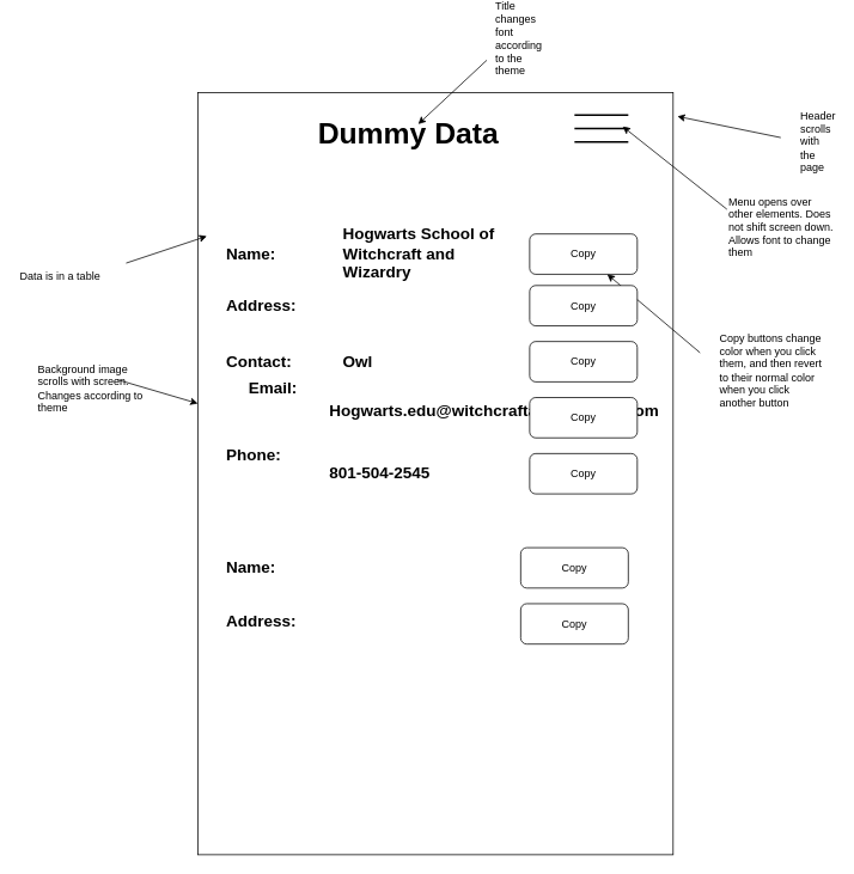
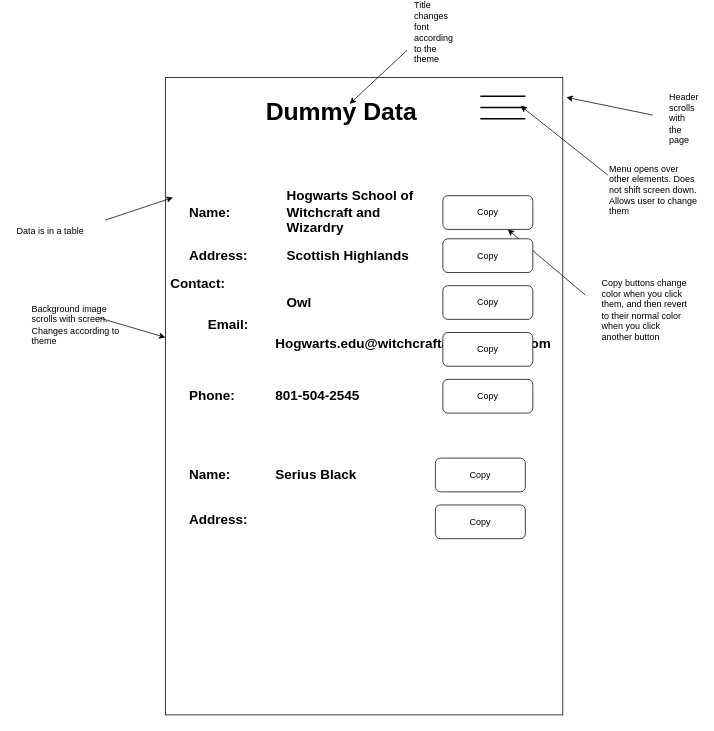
  <mxCell id="0" />
  <mxCell id="1" parent="0" />
  <mxCell id="2" value="" style="rounded=0;whiteSpace=wrap;html=1;" vertex="1" parent="1"><mxGeometry x="220" y="90" width="530" height="850" as="geometry" /></mxCell>
  <mxCell id="3" value="&lt;h1&gt;&lt;font style=&quot;font-size: 33px&quot;&gt;Dummy Data&lt;/font&gt;&lt;/h1&gt;" style="text;html=1;strokeColor=none;fillColor=none;align=center;verticalAlign=middle;whiteSpace=wrap;rounded=0;" vertex="1" parent="1"><mxGeometry x="340" y="125" width="230" height="20" as="geometry" /></mxCell>
  <mxCell id="4" value="" style="line;strokeWidth=2;html=1;" vertex="1" parent="1"><mxGeometry x="640" y="110" width="60" height="10" as="geometry" /></mxCell>
  <mxCell id="5" value="" style="line;strokeWidth=2;html=1;" vertex="1" parent="1"><mxGeometry x="640" y="125" width="60" height="10" as="geometry" /></mxCell>
  <mxCell id="6" value="" style="line;strokeWidth=2;html=1;" vertex="1" parent="1"><mxGeometry x="640" y="140" width="60" height="10" as="geometry" /></mxCell>
  <mxCell id="7" value="" style="endArrow=classic;html=1;entryX=1.009;entryY=0.031;entryDx=0;entryDy=0;entryPerimeter=0;" edge="1" parent="1" target="2"><mxGeometry width="50" height="50" relative="1" as="geometry"><mxPoint x="870" y="140" as="sourcePoint" /><mxPoint x="920" y="90" as="targetPoint" /></mxGeometry></mxCell>
  <mxCell id="8" value="Header scrolls with the page" style="text;html=1;strokeColor=none;fillColor=none;align=left;verticalAlign=middle;whiteSpace=wrap;rounded=0;" vertex="1" parent="1"><mxGeometry x="890" y="135" width="40" height="20" as="geometry" /></mxCell>
  <mxCell id="9" value="Title changes font according to the theme" style="text;html=1;strokeColor=none;fillColor=none;align=left;verticalAlign=middle;whiteSpace=wrap;rounded=0;" vertex="1" parent="1"><mxGeometry x="550" y="20" width="40" height="20" as="geometry" /></mxCell>
  <mxCell id="10" value="" style="endArrow=classic;html=1;" edge="1" parent="1" target="3"><mxGeometry width="50" height="50" relative="1" as="geometry"><mxPoint x="542.23" y="53.65" as="sourcePoint" /><mxPoint x="427" y="30" as="targetPoint" /></mxGeometry></mxCell>
- <mxCell id="11" value="Menu opens over other elements. Does not shift screen down. Allows font to change them" style="text;html=1;strokeColor=none;fillColor=none;align=left;verticalAlign=middle;whiteSpace=wrap;rounded=0;" vertex="1" parent="1"><mxGeometry x="810" y="230" width="120" height="20" as="geometry" /></mxCell>
+ <mxCell id="11" value="Menu opens over other elements. Does not shift screen down. Allows user to change them" style="text;html=1;strokeColor=none;fillColor=none;align=left;verticalAlign=middle;whiteSpace=wrap;rounded=0;" vertex="1" parent="1"><mxGeometry x="810" y="230" width="120" height="20" as="geometry" /></mxCell>
  <mxCell id="12" value="" style="endArrow=classic;html=1;entryX=0.896;entryY=0.268;entryDx=0;entryDy=0;entryPerimeter=0;" edge="1" parent="1" target="5"><mxGeometry width="50" height="50" relative="1" as="geometry"><mxPoint x="810" y="220" as="sourcePoint" /><mxPoint x="820" y="160" as="targetPoint" /></mxGeometry></mxCell>
  <mxCell id="13" value="&lt;h2&gt;Hogwarts School of Witchcraft and Wizardry&lt;/h2&gt;" style="text;html=1;strokeColor=none;fillColor=none;align=left;verticalAlign=middle;whiteSpace=wrap;rounded=0;" vertex="1" parent="1"><mxGeometry x="380" y="260" width="190" height="20" as="geometry" /></mxCell>
  <mxCell id="14" value="Background image scrolls with screen. Changes according to theme" style="text;html=1;strokeColor=none;fillColor=none;align=left;verticalAlign=middle;whiteSpace=wrap;rounded=0;" vertex="1" parent="1"><mxGeometry x="40" y="410" width="120" height="20" as="geometry" /></mxCell>
  <mxCell id="15" value="" style="endArrow=classic;html=1;exitX=0.75;exitY=0;exitDx=0;exitDy=0;" edge="1" parent="1" source="14" target="2"><mxGeometry width="50" height="50" relative="1" as="geometry"><mxPoint x="196.24" y="362.32" as="sourcePoint" /><mxPoint x="80" y="270" as="targetPoint" /></mxGeometry></mxCell>
  <mxCell id="16" value="Copy" style="rounded=1;whiteSpace=wrap;html=1;" vertex="1" parent="1"><mxGeometry x="590" y="247.5" width="120" height="45" as="geometry" /></mxCell>
  <mxCell id="17" value="" style="endArrow=classic;html=1;" edge="1" parent="1" target="16"><mxGeometry width="50" height="50" relative="1" as="geometry"><mxPoint x="780" y="380" as="sourcePoint" /><mxPoint x="830" y="330" as="targetPoint" /></mxGeometry></mxCell>
  <mxCell id="18" value="Copy buttons change color when you click them, and then revert to their normal color when you click another button" style="text;html=1;strokeColor=none;fillColor=none;align=left;verticalAlign=middle;whiteSpace=wrap;rounded=0;" vertex="1" parent="1"><mxGeometry x="800" y="390" width="120" height="20" as="geometry" /></mxCell>
  <mxCell id="19" value="&lt;h2&gt;Name:&lt;/h2&gt;" style="text;html=1;strokeColor=none;fillColor=none;align=left;verticalAlign=middle;whiteSpace=wrap;rounded=0;" vertex="1" parent="1"><mxGeometry x="250" y="260" width="70" height="20" as="geometry" /></mxCell>
  <mxCell id="20" value="&lt;h2&gt;Address:&lt;/h2&gt;" style="text;html=1;strokeColor=none;fillColor=none;align=left;verticalAlign=middle;whiteSpace=wrap;rounded=0;" vertex="1" parent="1"><mxGeometry x="250" y="317.5" width="70" height="20" as="geometry" /></mxCell>
+ <mxCell id="21" value="&lt;h2&gt;Scottish Highlands&lt;/h2&gt;" style="text;html=1;strokeColor=none;fillColor=none;align=left;verticalAlign=middle;whiteSpace=wrap;rounded=0;" vertex="1" parent="1"><mxGeometry x="380" y="317.5" width="190" height="20" as="geometry" /></mxCell>
  <mxCell id="22" value="Copy" style="rounded=1;whiteSpace=wrap;html=1;" vertex="1" parent="1"><mxGeometry x="590" y="305" width="120" height="45" as="geometry" /></mxCell>
- <mxCell id="23" value="&lt;h2&gt;Contact:&lt;/h2&gt;" style="text;html=1;strokeColor=none;fillColor=none;align=left;verticalAlign=middle;whiteSpace=wrap;rounded=0;" vertex="1" parent="1"><mxGeometry x="250" y="380" width="70" height="20" as="geometry" /></mxCell>
+ <mxCell id="23" value="&lt;h2&gt;Contact:&lt;/h2&gt;" style="text;html=1;strokeColor=none;fillColor=none;align=left;verticalAlign=middle;whiteSpace=wrap;rounded=0;" vertex="1" parent="1"><mxGeometry x="225" y="355" width="70" height="20" as="geometry" /></mxCell>
  <mxCell id="24" value="&lt;h2&gt;Owl&lt;/h2&gt;" style="text;html=1;strokeColor=none;fillColor=none;align=left;verticalAlign=middle;whiteSpace=wrap;rounded=0;" vertex="1" parent="1"><mxGeometry x="380" y="380" width="190" height="20" as="geometry" /></mxCell>
  <mxCell id="25" value="Copy" style="rounded=1;whiteSpace=wrap;html=1;" vertex="1" parent="1"><mxGeometry x="590" y="367.5" width="120" height="45" as="geometry" /></mxCell>
  <mxCell id="26" value="&lt;h2&gt;Email:&lt;/h2&gt;" style="text;html=1;strokeColor=none;fillColor=none;align=left;verticalAlign=middle;whiteSpace=wrap;rounded=0;" vertex="1" parent="1"><mxGeometry x="275" y="410" width="70" height="20" as="geometry" /></mxCell>
  <mxCell id="27" value="&lt;h2&gt;Hogwarts.edu@witchcraftandwizardry.com&lt;/h2&gt;" style="text;html=1;strokeColor=none;fillColor=none;align=left;verticalAlign=middle;whiteSpace=wrap;rounded=0;" vertex="1" parent="1"><mxGeometry x="365" y="410" width="120" height="70" as="geometry" /></mxCell>
  <mxCell id="28" value="Copy" style="rounded=1;whiteSpace=wrap;html=1;" vertex="1" parent="1"><mxGeometry x="590" y="430" width="120" height="45" as="geometry" /></mxCell>
  <mxCell id="29" value="" style="endArrow=classic;html=1;" edge="1" parent="1"><mxGeometry width="50" height="50" relative="1" as="geometry"><mxPoint x="140" y="280" as="sourcePoint" /><mxPoint x="230" y="250" as="targetPoint" /></mxGeometry></mxCell>
  <mxCell id="30" value="Data is in a table" style="text;html=1;strokeColor=none;fillColor=none;align=left;verticalAlign=middle;whiteSpace=wrap;rounded=0;" vertex="1" parent="1"><mxGeometry x="20" y="285" width="120" height="20" as="geometry" /></mxCell>
- <mxCell id="31" value="&lt;h2&gt;Phone:&lt;/h2&gt;" style="text;html=1;strokeColor=none;fillColor=none;align=left;verticalAlign=middle;whiteSpace=wrap;rounded=0;" vertex="1" parent="1"><mxGeometry x="250" y="485" width="70" height="20" as="geometry" /></mxCell>
+ <mxCell id="31" value="&lt;h2&gt;Phone:&lt;/h2&gt;" style="text;html=1;strokeColor=none;fillColor=none;align=left;verticalAlign=middle;whiteSpace=wrap;rounded=0;" vertex="1" parent="1"><mxGeometry x="250" y="505" width="70" height="20" as="geometry" /></mxCell>
  <mxCell id="32" value="&lt;h2&gt;801-504-2545&lt;/h2&gt;" style="text;html=1;strokeColor=none;fillColor=none;align=left;verticalAlign=middle;whiteSpace=wrap;rounded=0;" vertex="1" parent="1"><mxGeometry x="365" y="480" width="120" height="70" as="geometry" /></mxCell>
  <mxCell id="33" value="Copy" style="rounded=1;whiteSpace=wrap;html=1;" vertex="1" parent="1"><mxGeometry x="590" y="492.5" width="120" height="45" as="geometry" /></mxCell>
  <mxCell id="34" value="&lt;h2&gt;Name:&lt;/h2&gt;" style="text;html=1;strokeColor=none;fillColor=none;align=left;verticalAlign=middle;whiteSpace=wrap;rounded=0;" vertex="1" parent="1"><mxGeometry x="250" y="610" width="70" height="20" as="geometry" /></mxCell>
+ <mxCell id="35" value="&lt;h2&gt;Serius Black&lt;/h2&gt;" style="text;html=1;strokeColor=none;fillColor=none;align=left;verticalAlign=middle;whiteSpace=wrap;rounded=0;" vertex="1" parent="1"><mxGeometry x="365" y="610" width="190" height="20" as="geometry" /></mxCell>
  <mxCell id="36" value="Copy" style="rounded=1;whiteSpace=wrap;html=1;" vertex="1" parent="1"><mxGeometry x="580" y="597.5" width="120" height="45" as="geometry" /></mxCell>
  <mxCell id="37" value="&lt;h2&gt;Address:&lt;/h2&gt;" style="text;html=1;strokeColor=none;fillColor=none;align=left;verticalAlign=middle;whiteSpace=wrap;rounded=0;" vertex="1" parent="1"><mxGeometry x="250" y="670" width="70" height="20" as="geometry" /></mxCell>
  <mxCell id="38" value="Copy" style="rounded=1;whiteSpace=wrap;html=1;" vertex="1" parent="1"><mxGeometry x="580" y="660" width="120" height="45" as="geometry" /></mxCell>
